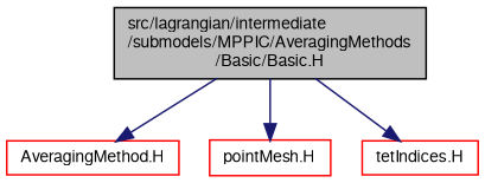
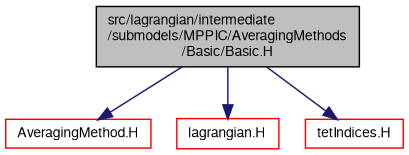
  digraph {
    node [color=red fontname=FreeSans fontsize=10 shape=record]
    edge [color=midnightblue fontname=FreeSans fontsize=10 labelfontname=FreeSans labelfontsize=10 style=solid]
    n1 [color=black fillcolor=grey75 fontcolor=black height=0.2 label="src/lagrangian/intermediate\l/submodels/MPPIC/AveragingMethods\l/Basic/Basic.H" style=filled width=0.4]
    n2 [height=0.2 label="AveragingMethod.H" width=0.4]
-   n3 [height=0.2 label="pointMesh.H" width=0.4]
+   n3 [height=0.2 label="lagrangian.H" width=0.4]
    n4 [height=0.2 label="tetIndices.H" width=0.4]
    n1 -> n2
    n1 -> n3
    n1 -> n4
  }
